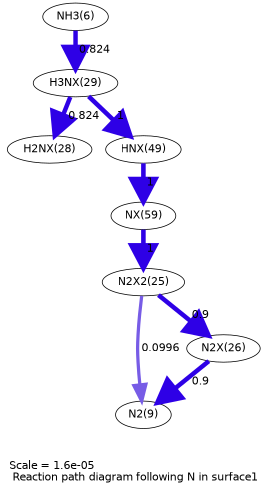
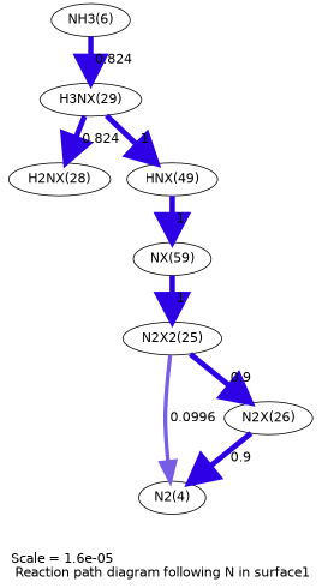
  digraph {
    fontname=Helvetica
    label="Scale = 1.6e-05\l Reaction path diagram following N in surface1"
    node [fontname=Helvetica]
    edge [arrowsize=3 color="0.7, 1.5, 0.9" fontname=Helvetica penwidth=6]
    n1 [label="NH3(6)"]
    n2 [label="H3NX(29)"]
    n3 [label="H2NX(28)"]
    n4 [label="HNX(49)"]
    n5 [label="NX(59)"]
    n6 [label="N2X2(25)"]
-   n7 [label="N2(9)"]
+   n7 [label="N2(4)"]
    n8 [label="N2X(26)"]
    n1 -> n2 [arrowsize=2.93 color="0.7, 1.32, 0.9" label=" 0.824" penwidth=5.85]
    n2 -> n3 [arrowsize=2.93 color="0.7, 1.32, 0.9" label=" 0.824" penwidth=5.85]
    n2 -> n4 [label=" 1"]
    n4 -> n5 [label=" 1"]
    n5 -> n6 [label=" 1"]
    n6 -> n7 [arrowsize=2.13 color="0.7, 0.6, 0.9" label=" 0.0996" penwidth=4.26]
    n6 -> n8 [arrowsize=2.96 color="0.7, 1.4, 0.9" label=" 0.9" penwidth=5.92]
    n8 -> n7 [arrowsize=2.96 color="0.7, 1.4, 0.9" label=" 0.9" penwidth=5.92]
  }
